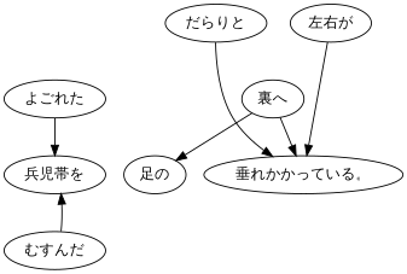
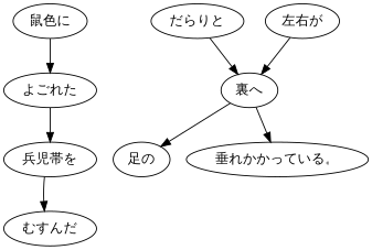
  digraph {
    fontname=Ubuntu
    node [fontname=Ubuntu]
    edge [fontname=Ubuntu]
+   n1 [label="鼠色に"]
    n2 [label="よごれた"]
    n3 [label="兵児帯を"]
    n4 [label="むすんだ"]
    n5 [label="左右が"]
    n6 [label="垂れかかっている。"]
    n7 [label="だらりと"]
    n8 [label="足の"]
    n9 [label="裏へ"]
+   n1 -> n2
    n2 -> n3
-   n4 -> n3
-   n5 -> n6
-   n7 -> n6
+   n3 -> n4
+   n5 -> n9
+   n7 -> n9
    n9 -> n6
    n9 -> n8
  }
